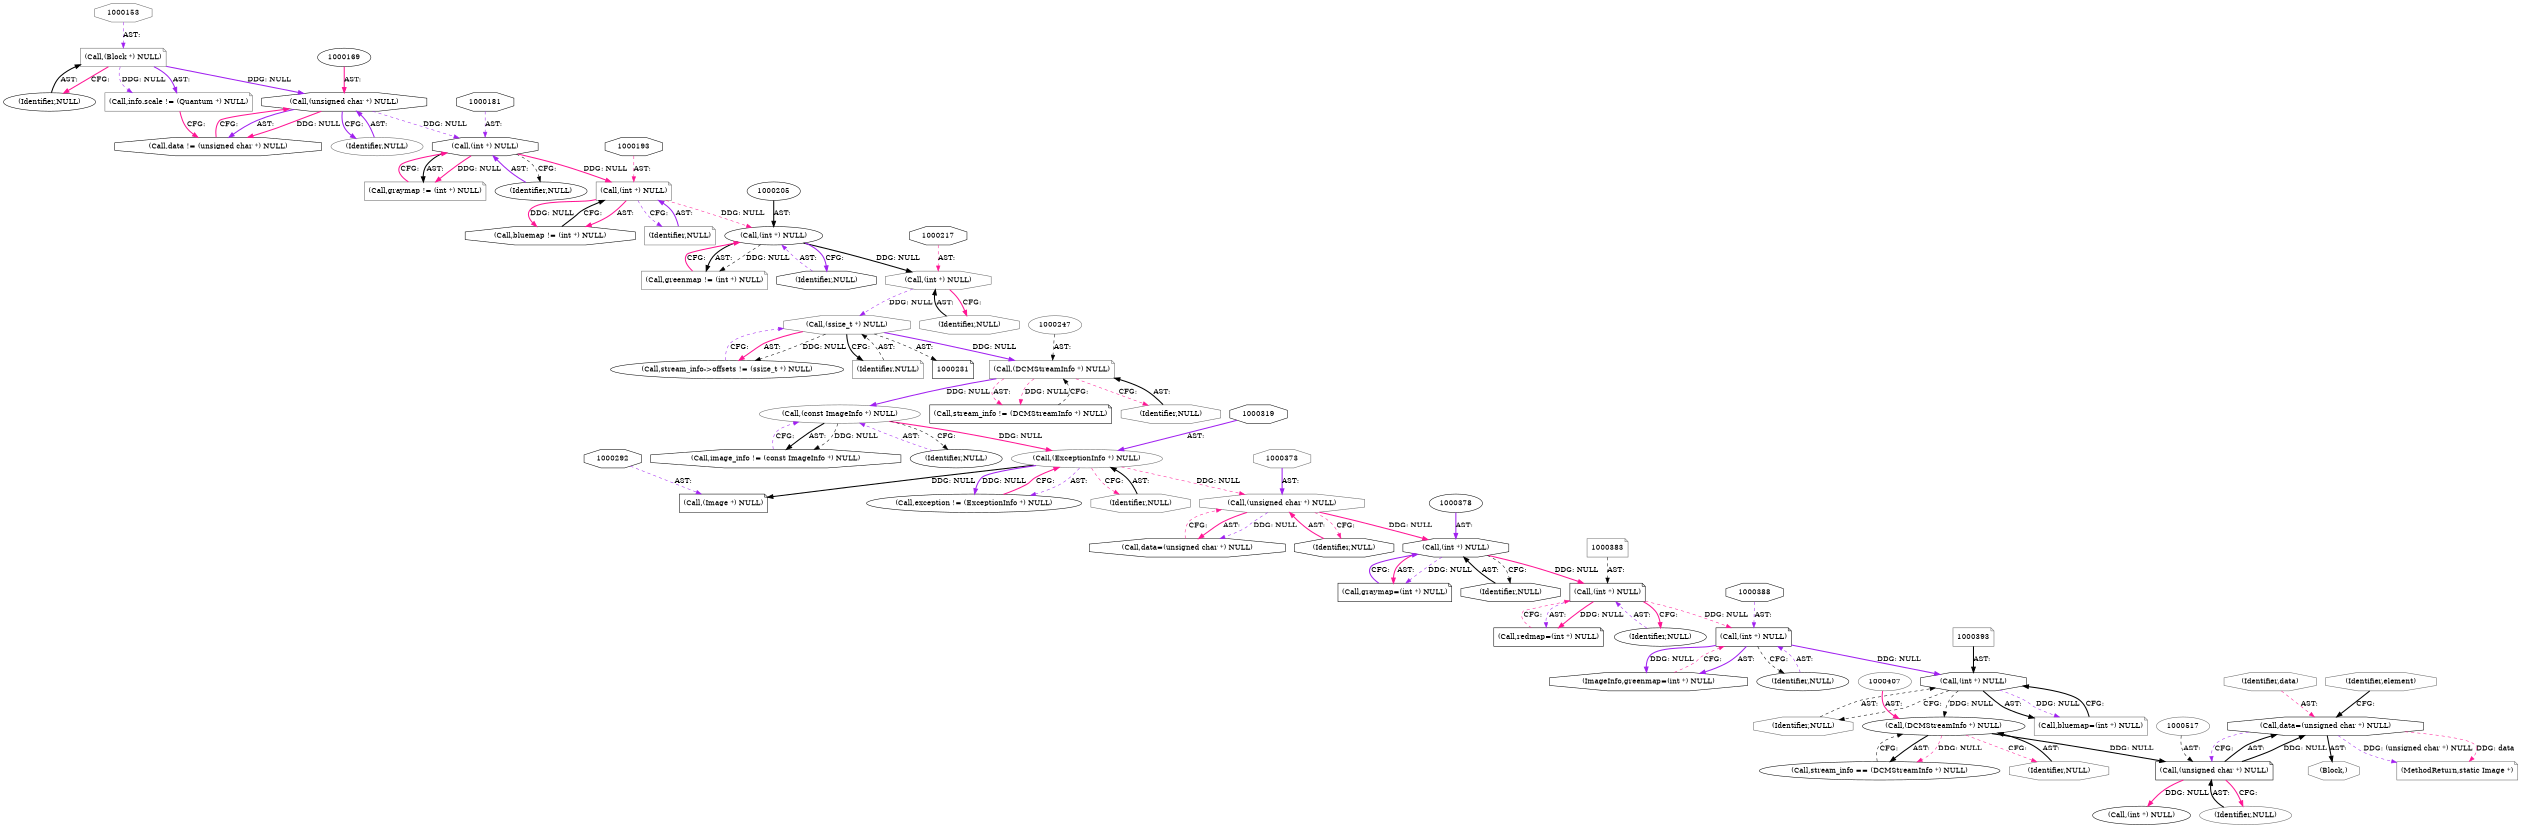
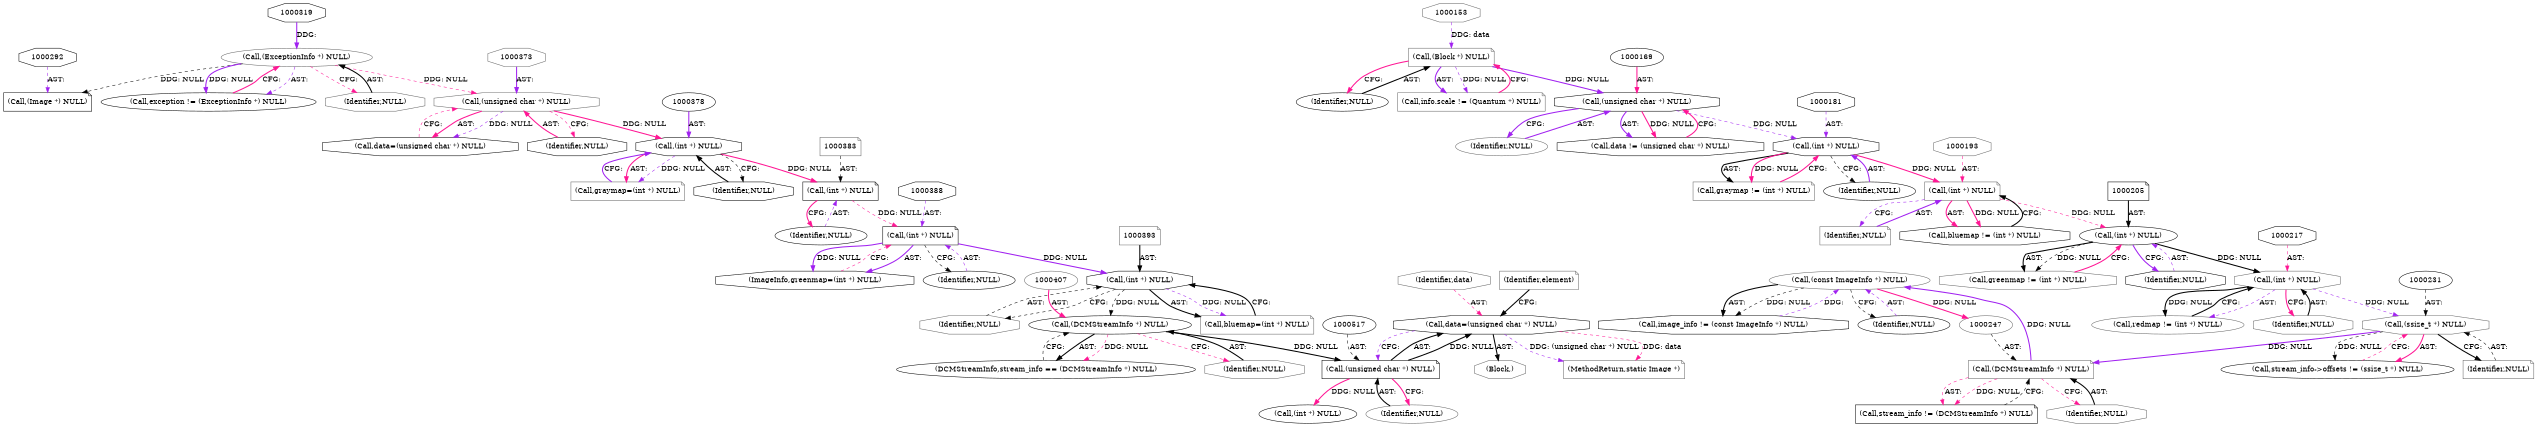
  digraph {
    node [color=black shape=octagon]
    edge [color=black style=bold]
    n1 [label="(Call,data=(unsigned char *) NULL)"]
    n2 [label="(Call,(unsigned char *) NULL)" shape=note]
    n3 [color=gray40 label="(Block,)"]
    n4 [color=gray40 label="(MethodReturn,static Image *)" shape=note]
    n5 [label="(Call,(int *) NULL)" shape=ellipse]
    n6 [color=gray40 label="(Identifier,NULL)" shape=ellipse]
    n7 [label="(Call,(DCMStreamInfo *) NULL)" shape=ellipse]
    n8 [color=gray40 label="(Identifier,NULL)"]
-   n9 [label="(Call,stream_info == (DCMStreamInfo *) NULL)" shape=ellipse]
+   n9 [label="(DCMStreamInfo,stream_info == (DCMStreamInfo *) NULL)" shape=ellipse]
    n10 [label="(Call,(int *) NULL)"]
    n11 [color=gray40 label="(Call,bluemap=(int *) NULL)" shape=note]
    n12 [color=gray40 label="(Identifier,NULL)"]
    n13 [label="(Call,(int *) NULL)" shape=note]
    n14 [label="(Identifier,NULL)" shape=ellipse]
    n15 [label="(ImageInfo,greenmap=(int *) NULL)"]
    n16 [label="(Call,(int *) NULL)" shape=note]
-   n17 [label="(Call,redmap=(int *) NULL)" shape=note]
    n18 [label="(Identifier,NULL)" shape=ellipse]
    n19 [label="(Call,(int *) NULL)"]
-   n20 [label="(Call,graymap=(int *) NULL)" shape=note]
+   n20 [color=gray40 label="(Call,graymap=(int *) NULL)" shape=note]
    n21 [label="(Identifier,NULL)"]
    n22 [color=gray40 label="(Call,(unsigned char *) NULL)"]
    n23 [label="(Call,data=(unsigned char *) NULL)"]
    n24 [label="(Identifier,NULL)"]
    n25 [color=gray40 label="(Call,(ExceptionInfo *) NULL)" shape=ellipse]
    n26 [label="(Call,(Image *) NULL)" shape=note]
    n27 [color=gray40 label="(Identifier,NULL)"]
    n28 [label="(Call,exception != (ExceptionInfo *) NULL)" shape=ellipse]
    n29 [color=gray40 label="(Call,(const ImageInfo *) NULL)" shape=ellipse]
    n30 [label="(Call,image_info != (const ImageInfo *) NULL)"]
    n31 [label="(Identifier,NULL)" shape=ellipse]
    n32 [color=gray40 label="(Call,(DCMStreamInfo *) NULL)" shape=note]
    n33 [label="(Call,stream_info != (DCMStreamInfo *) NULL)" shape=note]
    n34 [color=gray40 label="(Identifier,NULL)"]
    n35 [color=gray40 label="(Call,(ssize_t *) NULL)"]
    n36 [label="(Call,stream_info->offsets != (ssize_t *) NULL)" shape=ellipse]
    n37 [color=gray40 label="(Identifier,NULL)" shape=note]
    n38 [color=gray40 label="(Call,(int *) NULL)"]
+   n39 [color=gray40 label="(Call,redmap != (int *) NULL)" shape=ellipse]
    n40 [color=gray40 label="(Identifier,NULL)"]
    n41 [label="(Call,(int *) NULL)" shape=ellipse]
-   n42 [color=gray40 label="(Call,greenmap != (int *) NULL)" shape=note]
+   n42 [color=gray40 label="(Call,greenmap != (int *) NULL)"]
    n43 [label="(Identifier,NULL)"]
    n44 [color=gray40 label="(Call,(int *) NULL)" shape=note]
    n45 [color=gray40 label="(Identifier,NULL)" shape=note]
    n46 [label="(Call,bluemap != (int *) NULL)"]
    n47 [label="(Call,(int *) NULL)"]
    n48 [color=gray40 label="(Call,graymap != (int *) NULL)" shape=note]
    n49 [label="(Identifier,NULL)" shape=ellipse]
    n50 [label="(Call,(unsigned char *) NULL)"]
    n51 [color=gray40 label="(Identifier,NULL)" shape=ellipse]
    n52 [label="(Call,data != (unsigned char *) NULL)"]
    n53 [color=gray40 label="(Call,(Block *) NULL)" shape=note]
    n54 [label="(Identifier,NULL)" shape=ellipse]
    n55 [color=gray40 label="(Call,info.scale != (Quantum *) NULL)" shape=note]
-   n56 [color=gray40 label="(Identifier,element)"]
+   n56 [color=gray40 label="(Identifier,element)" shape=note]
    n57 [color=gray40 label="(Identifier,data)"]
-   1000517 [color=gray40 shape=ellipse]
+   1000517 [shape=ellipse]
    1000407 [color=gray40 shape=ellipse]
    1000393 [color=gray40 shape=note]
    1000388
    1000383 [color=gray40 shape=note]
    1000378 [shape=ellipse]
    1000373 [color=gray40]
    1000319
    1000292
    1000247 [color=gray40 shape=ellipse]
-   1000231 [shape=note]
+   1000231 [shape=ellipse]
    1000217
-   1000205 [shape=ellipse]
-   1000193
+   1000205 [shape=note]
+   1000193 [color=gray40]
    1000181
    1000169 [shape=ellipse]
    1000153 [color=gray40]
    n1 -> n2 [color=purple label="CFG: " style=dashed]
    n1 -> n3 [label="AST: "]
    n1 -> n4 [color=deeppink label="DDG: data" style=dashed]
    n1 -> n4 [color=purple label="DDG: (unsigned char *) NULL" style=dashed]
    n2 -> n1 [label="AST: "]
    n2 -> n1 [label="DDG: NULL"]
    n2 -> n5 [color=deeppink label="DDG: NULL"]
    n2 -> n6 [color=deeppink label="CFG: "]
    n6 -> n2 [label="AST: "]
    n7 -> n2 [label="DDG: NULL"]
    n7 -> n8 [color=deeppink label="CFG: " style=dashed]
    n7 -> n9 [label="AST: "]
    n7 -> n9 [color=deeppink label="DDG: NULL" style=dashed]
    n8 -> n7 [label="AST: "]
    n9 -> n7 [label="CFG: " style=dashed]
    n10 -> n7 [label="DDG: NULL" style=dashed]
    n10 -> n11 [label="AST: "]
    n10 -> n11 [color=purple label="DDG: NULL" style=dashed]
    n10 -> n12 [label="CFG: " style=dashed]
    n11 -> n10 [label="CFG: "]
    n12 -> n10 [label="AST: " style=dashed]
    n13 -> n10 [color=purple label="DDG: NULL"]
    n13 -> n14 [label="CFG: " style=dashed]
    n13 -> n15 [color=purple label="AST: "]
    n13 -> n15 [color=purple label="DDG: NULL"]
    n14 -> n13 [color=purple label="AST: " style=dashed]
    n15 -> n13 [color=deeppink label="CFG: " style=dashed]
    n16 -> n13 [color=deeppink label="DDG: NULL" style=dashed]
-   n16 -> n17 [color=purple label="AST: " style=dashed]
-   n16 -> n17 [color=deeppink label="DDG: NULL"]
    n16 -> n18 [color=deeppink label="CFG: "]
-   n17 -> n16 [color=deeppink label="CFG: " style=dashed]
    n18 -> n16 [color=purple label="AST: " style=dashed]
    n19 -> n16 [color=deeppink label="DDG: NULL"]
    n19 -> n20 [color=deeppink label="AST: "]
    n19 -> n20 [color=purple label="DDG: NULL" style=dashed]
    n19 -> n21 [label="CFG: " style=dashed]
    n20 -> n19 [color=purple label="CFG: "]
    n21 -> n19 [label="AST: "]
    n22 -> n19 [color=deeppink label="DDG: NULL"]
    n22 -> n23 [color=deeppink label="AST: "]
    n22 -> n23 [color=purple label="DDG: NULL" style=dashed]
    n22 -> n24 [color=deeppink label="CFG: " style=dashed]
    n23 -> n22 [color=deeppink label="CFG: " style=dashed]
    n24 -> n22 [color=deeppink label="AST: "]
    n25 -> n22 [color=deeppink label="DDG: NULL" style=dashed]
-   n25 -> n26 [label="DDG: NULL"]
+   n25 -> n26 [label="DDG: NULL" style=dashed]
    n25 -> n27 [color=deeppink label="CFG: " style=dashed]
    n25 -> n28 [color=purple label="AST: " style=dashed]
    n25 -> n28 [color=purple label="DDG: NULL"]
    n27 -> n25 [label="AST: "]
    n28 -> n25 [color=deeppink label="CFG: "]
-   n29 -> n25 [color=deeppink label="DDG: NULL"]
+   n29 -> 1000247 [color=deeppink label="DDG: NULL"]
    n29 -> n30 [label="AST: "]
    n29 -> n30 [label="DDG: NULL" style=dashed]
    n29 -> n31 [label="CFG: " style=dashed]
-   n30 -> n29 [color=purple label="CFG: " style=dashed]
+   n30 -> n29 [color=purple label="DDG: " style=dashed]
    n31 -> n29 [color=purple label="AST: " style=dashed]
    n32 -> n29 [color=purple label="DDG: NULL"]
    n32 -> n33 [color=deeppink label="AST: " style=dashed]
    n32 -> n33 [color=deeppink label="DDG: NULL" style=dashed]
    n32 -> n34 [color=deeppink label="CFG: " style=dashed]
    n33 -> n32 [label="CFG: " style=dashed]
    n34 -> n32 [label="AST: "]
    n35 -> n32 [color=purple label="DDG: NULL"]
    n35 -> n36 [color=deeppink label="AST: "]
    n35 -> n36 [label="DDG: NULL" style=dashed]
    n35 -> n37 [label="CFG: "]
-   n36 -> n35 [color=purple label="CFG: " style=dashed]
+   n36 -> n35 [color=deeppink label="CFG: " style=dashed]
    n37 -> n35 [label="AST: " style=dashed]
    n38 -> n35 [color=purple label="DDG: NULL" style=dashed]
+   n38 -> n39 [color=purple label="AST: " style=dashed]
+   n38 -> n39 [label="DDG: NULL"]
    n38 -> n40 [color=deeppink label="CFG: "]
+   n39 -> n38 [label="CFG: "]
    n40 -> n38 [label="AST: "]
    n41 -> n38 [label="DDG: NULL"]
    n41 -> n42 [label="AST: "]
    n41 -> n42 [label="DDG: NULL" style=dashed]
    n41 -> n43 [color=purple label="CFG: "]
    n42 -> n41 [color=deeppink label="CFG: "]
    n43 -> n41 [color=purple label="AST: " style=dashed]
    n44 -> n41 [color=deeppink label="DDG: NULL" style=dashed]
    n44 -> n45 [color=purple label="CFG: " style=dashed]
    n44 -> n46 [color=deeppink label="AST: "]
    n44 -> n46 [color=deeppink label="DDG: NULL"]
    n45 -> n44 [color=purple label="AST: "]
    n46 -> n44 [label="CFG: "]
    n47 -> n44 [color=deeppink label="DDG: NULL"]
    n47 -> n48 [label="AST: "]
    n47 -> n48 [color=deeppink label="DDG: NULL"]
    n47 -> n49 [label="CFG: " style=dashed]
    n48 -> n47 [color=deeppink label="CFG: "]
    n49 -> n47 [color=purple label="AST: "]
    n50 -> n47 [color=purple label="DDG: NULL" style=dashed]
    n50 -> n51 [color=purple label="CFG: "]
    n50 -> n52 [color=purple label="AST: "]
    n50 -> n52 [color=deeppink label="DDG: NULL"]
    n51 -> n50 [color=purple label="AST: "]
    n52 -> n50 [color=deeppink label="CFG: "]
    n53 -> n50 [color=purple label="DDG: NULL"]
    n53 -> n54 [color=deeppink label="CFG: "]
    n53 -> n55 [color=purple label="AST: "]
    n53 -> n55 [color=purple label="DDG: NULL" style=dashed]
    n54 -> n53 [label="AST: "]
-   n55 -> n52 [color=deeppink label="CFG: "]
+   n55 -> n53 [color=deeppink label="CFG: "]
    n56 -> n1 [label="CFG: "]
    n57 -> n1 [color=deeppink label="AST: " style=dashed]
    1000517 -> n2 [label="AST: " style=dashed]
    1000407 -> n7 [color=deeppink label="AST: "]
    1000393 -> n10 [label="AST: "]
    1000388 -> n13 [color=purple label="AST: " style=dashed]
    1000383 -> n16 [label="AST: " style=dashed]
    1000378 -> n19 [color=purple label="AST: "]
    1000373 -> n22 [color=purple label="AST: "]
-   1000319 -> n25 [color=purple label="AST: "]
+   1000319 -> n25 [color=purple label="DDG: "]
    1000292 -> n26 [color=purple label="AST: " style=dashed]
    1000247 -> n32 [label="AST: " style=dashed]
-   n35 -> 1000231 [label="AST: " style=dashed]
+   1000231 -> n35 [label="AST: " style=dashed]
    1000217 -> n38 [color=deeppink label="AST: " style=dashed]
    1000205 -> n41 [label="AST: "]
    1000193 -> n44 [color=deeppink label="AST: " style=dashed]
    1000181 -> n47 [color=purple label="AST: " style=dashed]
    1000169 -> n50 [color=deeppink label="AST: "]
-   1000153 -> n53 [color=purple label="AST: " style=dashed]
+   1000153 -> n53 [color=purple label="DDG: data" style=dashed]
  }
